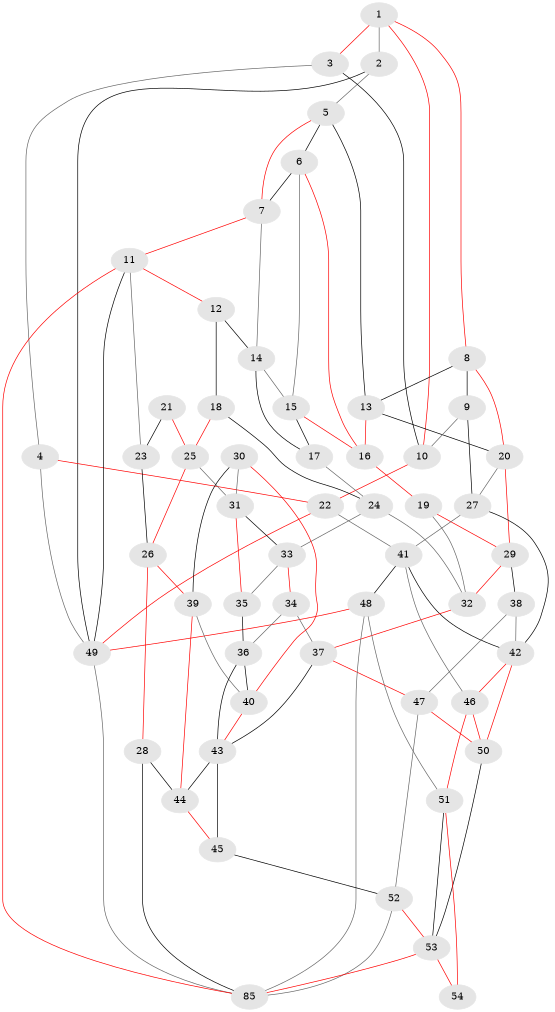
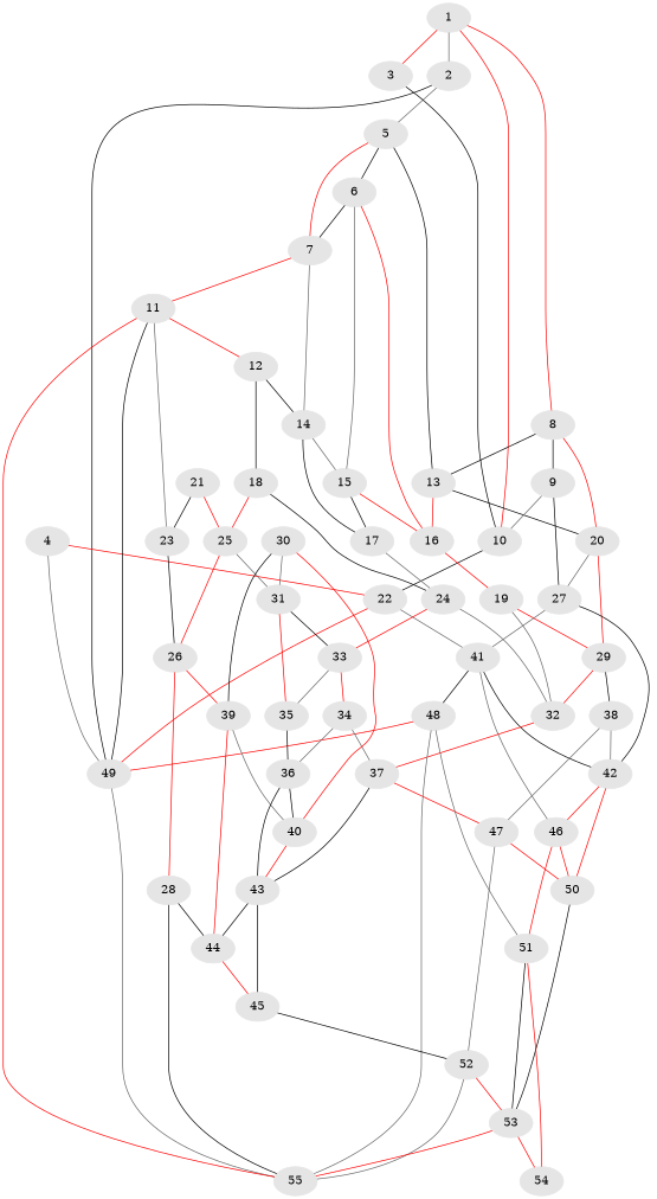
  graph {
    node [color=gray90 style=filled]
    edge [color=red weight=1.0]
    1
    2
    3
    8
    10
    5
    49
    4
    13
    9
    20
    22
    6
    7
-   55 [label=85]
+   55
    41
    15
    16
    11
    14
    17
    19
    12
    23
    27
    29
    42
    18
    26
    24
    25
    32
    33
    31
    38
    37
    21
    46
    48
    28
    39
    35
    34
    44
    40
    50
    45
    47
    30
    43
    36
    52
    51
    53
    54
    1 -- 2 [color=gray40]
    1 -- 3 [weight=2.0]
    1 -- 8
    1 -- 10
    2 -- 5 [color=gray40]
    2 -- 49 [color=black]
    3 -- 10 [color=black]
-   3 -- 4 [color=gray40]
    8 -- 13 [color=black]
    8 -- 9 [color=black]
    8 -- 20
-   10 -- 22
+   10 -- 22 [color=black]
    5 -- 13 [color=black]
    5 -- 6 [color=black]
    5 -- 7
    49 -- 55 [color=gray40]
    4 -- 49 [color=gray40]
    4 -- 22
    13 -- 20 [color=black]
    13 -- 16
    9 -- 10 [color=gray40]
    9 -- 27 [color=black]
    20 -- 27 [color=gray40]
    20 -- 29
    22 -- 49
    22 -- 41 [color=gray40]
    6 -- 7 [color=black]
    6 -- 15 [color=gray40]
    6 -- 16
    7 -- 11
    7 -- 14 [color=gray40]
    41 -- 42 [color=black]
    41 -- 46 [color=gray40]
    41 -- 48 [color=black]
    15 -- 16
    15 -- 17 [color=black]
    16 -- 19
    11 -- 49 [color=black]
    11 -- 55
    11 -- 12
    11 -- 23 [color=gray40]
    14 -- 15 [color=gray40]
    14 -- 17 [color=black]
    17 -- 24 [color=gray40]
    19 -- 29
    19 -- 32 [color=gray40]
    12 -- 14 [color=black]
    12 -- 18 [color=black]
    23 -- 26 [color=black]
    27 -- 41 [color=gray40]
    27 -- 42 [color=black]
    29 -- 32
    29 -- 38 [color=black]
    42 -- 46
    42 -- 50
    18 -- 24 [color=black]
    18 -- 25
    26 -- 28
    26 -- 39
    24 -- 32 [color=gray40]
-   24 -- 33 [color=gray40]
+   24 -- 33
    25 -- 26
    25 -- 31 [color=gray40]
    32 -- 37
    33 -- 35 [color=gray40]
    33 -- 34
    31 -- 33 [color=black]
    31 -- 35
    38 -- 42 [color=gray40 weight=2.0]
    38 -- 47 [color=gray40]
    37 -- 47
    37 -- 43 [color=black]
    21 -- 23 [color=black weight=2.0]
    21 -- 25
    46 -- 50
    46 -- 51
    48 -- 49
    48 -- 55 [color=gray40]
    48 -- 51 [color=gray40]
    28 -- 55 [color=black]
    28 -- 44 [color=black weight=2.0]
    39 -- 44
    39 -- 40 [color=gray40]
    35 -- 36 [color=black]
    34 -- 37 [color=gray40]
    34 -- 36 [color=gray40]
    44 -- 45
    40 -- 43
    50 -- 53 [color=black]
    45 -- 52 [color=black]
    47 -- 50
    47 -- 52 [color=gray40]
    30 -- 31 [color=gray40]
    30 -- 39 [color=black]
    30 -- 40
    43 -- 44 [color=black weight=2.0]
    43 -- 45 [color=black]
    36 -- 40 [color=black]
    36 -- 43 [color=black]
    52 -- 55 [color=gray40]
    52 -- 53
    51 -- 53 [color=black]
    51 -- 54
    53 -- 55
    53 -- 54
  }
